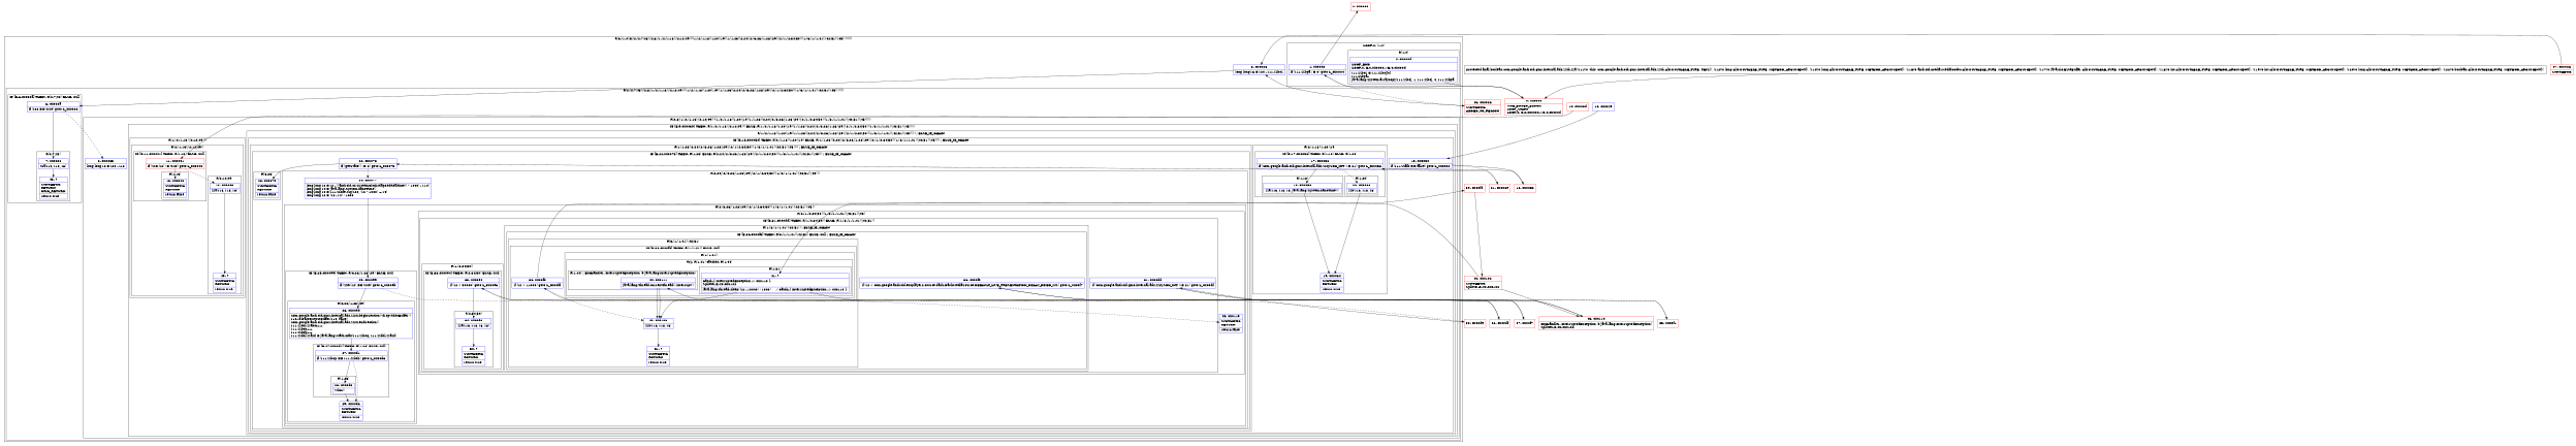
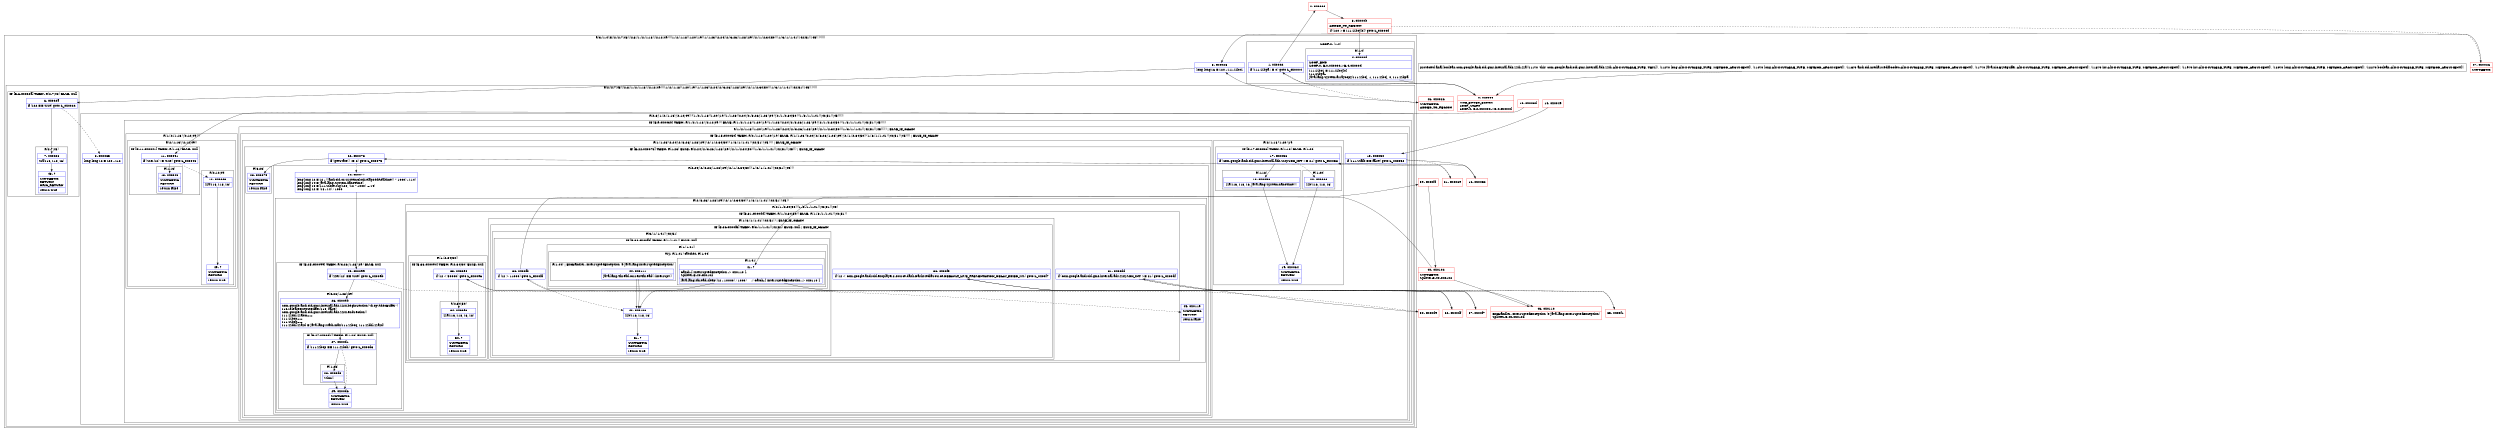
  digraph {
    node [color=blue shape=record]
    n1 [label="{4\:\ 0x000d|LOOP_END\lLOOP:0: B:0:0x0000\-\>B:4:0x000d\l|r11.zzboz = r11.zzboj[0]\lr11.zzbpa\-\-\ljava.lang.System.arraycopy(r11.zzboj, 1, r11.zzboj, 0, r11.zzbpa)\l}"]
    n2 [label="{1\:\ 0x0002|if (r11.zzbpa != 0) goto L_0x0004\l}"]
    n3 [label="{7\:\ 0x002c|zza(r16, r18, r6)\l}"]
    n4 [label="{48\:\ ?|SYNTHETIC\lRETURN\lORIG_RETURN\l|return true\l}"]
    n5 [label="{6\:\ 0x002a|if (r22 == true) goto L_0x002c\l}"]
    n6 [label="{13\:\ 0x004c|SYNTHETIC\lRETURN\l|return false\l}"]
-   n7 [color=red label="{11\:\ 0x0041|if (zzer(r2) != true) goto L_0x004c\l}"]
+   n7 [label="{11\:\ 0x0041|if (zzer(r2) != true) goto L_0x004c\l}"]
    n8 [label="{12\:\ 0x0043|zza(r16, r18, r6)\l}"]
    n9 [label="{49\:\ ?|SYNTHETIC\lRETURN\l|return true\l}"]
    n10 [label="{18\:\ 0x0058|zza(r16, r18, r6, java.lang.System.nanoTime())\l}"]
    n11 [label="{20\:\ 0x0066|zzb(r16, r18, r6)\l}"]
    n12 [label="{17\:\ 0x0056|if (com.google.android.gms.internal.ads.zzsy.SDK_INT \>= 21) goto L_0x0058\l}"]
    n13 [label="{19\:\ 0x0064|SYNTHETIC\lRETURN\l|return true\l}"]
    n14 [label="{23\:\ 0x0075|SYNTHETIC\lRETURN\l|return false\l}"]
    n15 [label="{28\:\ 0x00d3|zzkm()\l}"]
    n16 [label="{27\:\ 0x00d1|if (r11.zzbop == r11.zzboh) goto L_0x00d3\l}"]
    n17 [label="{26\:\ 0x009b|com.google.android.gms.internal.ads.zzsx.beginSection(\"dropVideoBuffer\")\lr16.releaseOutputBuffer(r18, false)\lcom.google.android.gms.internal.ads.zzsx.endSection()\lr11.zzbhl.zzabm++\lr11.zzbop++\lr11.zzboq++\lr11.zzbhl.zzazd = java.lang.Math.max(r11.zzboq, r11.zzbhl.zzazd)\l}"]
    n18 [label="{29\:\ 0x00d6|SYNTHETIC\lRETURN\l|return true\l}"]
    n19 [label="{25\:\ 0x0099|if (zzer(r2) == true) goto L_0x009b\l}"]
    n20 [label="{34\:\ 0x00e6|zza(r16, r18, r6, r8)\l}"]
    n21 [label="{50\:\ ?|SYNTHETIC\lRETURN\l|return true\l}"]
    n22 [label="{33\:\ 0x00e4|if (r2 \< 50000) goto L_0x00e6\l}"]
    n23 [label="{41\:\ ?|Catch:\{ InterruptedException \-\> 0x0110 \}\lSplitter:B:40:0x0102\l|java.lang.Thread.sleep((r2 \- 10000) \/ 1000)     \/\/ Catch:\{ InterruptedException \-\> 0x0110 \}\l}"]
    n24 [label="{44\:\ 0x0111|java.lang.Thread.currentThread().interrupt()\l}"]
    n25 [label="{38\:\ 0x00fb|if (r2 \> 11000) goto L_0x00fd\l}"]
    n26 [label="{42\:\ 0x0106|zzb(r16, r18, r6)\l}"]
    n27 [label="{51\:\ ?|SYNTHETIC\lRETURN\l|return true\l}"]
    n28 [label="{36\:\ 0x00f5|if (r2 \< com.google.android.exoplayer2.source.dash.DashMediaSource.DEFAULT_LIVE_PRESENTATION_DELAY_FIXED_MS) goto L_0x00f7\l}"]
    n29 [label="{31\:\ 0x00dd|if (com.google.android.gms.internal.ads.zzsy.SDK_INT \>= 21) goto L_0x00df\l}"]
    n30 [label="{45\:\ 0x0119|SYNTHETIC\lRETURN\l|return false\l}"]
    n31 [label="{24\:\ 0x0077|long long r2 = r2 \- ((android.os.SystemClock.elapsedRealtime() * 1000) \- r14)\llong long r4 = java.lang.System.nanoTime()\llong long r8 = r11.zzboe.zzg(r20, (r2 * 1000) + r4)\llong long r2 = (r8 \- r4) \/ 1000\l}"]
    n32 [label="{22\:\ 0x0073|if (getState() != 2) goto L_0x0075\l}"]
    n33 [label="{15\:\ 0x0050|if (r11.zzafb == false) goto L_0x0052\l}"]
    n34 [label="{8\:\ 0x0035|long long r2 = r20 \- r12\l}"]
    n35 [label="{5\:\ 0x0026|long long r6 = r20 \- r11.zzboz\l}"]
    n36 [color=red label="{0\:\ 0x0000|MTH_ENTER_BLOCK\lLOOP_START\lLOOP:0: B:0:0x0000\-\>B:4:0x000d\l}"]
    n37 [color=red label="{2\:\ 0x0004}"]
    n38 [color=red label="{46\:\ 0x0026|SYNTHETIC\lADDED_TO_REGION\l}"]
    n39 [color=red label="{30\:\ 0x00d9}"]
    n40 [color=red label="{43\:\ 0x0110|ExcHandler: InterruptedException (e java.lang.InterruptedException)\lSplitter:B:40:0x0102\l}"]
    n41 [color=red label="{39\:\ 0x00fd}"]
    n42 [color=red label="{37\:\ 0x00f7}"]
    n43 [color=red label="{32\:\ 0x00df}"]
    n44 [color=red label="{35\:\ 0x00f1}"]
    n45 [color=red label="{16\:\ 0x0052}"]
    n46 [color=red label="{21\:\ 0x006e}"]
+   n47 [color=red label="{3\:\ 0x000b|ADDED_TO_REGION\l|if (r20 \>= r11.zzboj[0]) goto L_0x000d\l}"]
    n48 [color=red label="{10\:\ 0x003d}"]
-   n49 [label="{14\:\ 0x004e}"]
+   n49 [color=red label="{14\:\ 0x004e}"]
    n50 [color=red label="{40\:\ 0x0102|SYNTHETIC\lSplitter:B:40:0x0102\l}"]
    n51 [color=red label="{47\:\ 0x0026|SYNTHETIC\l}"]
    n52 [label="{protected final boolean com.google.android.gms.internal.ads.zzth.zza((r11v0 'this' com.google.android.gms.internal.ads.zzth A[IMMUTABLE_TYPE, THIS]), (r12v0 long A[IMMUTABLE_TYPE, METHOD_ARGUMENT]), (r14v0 long A[IMMUTABLE_TYPE, METHOD_ARGUMENT]), (r16v0 android.media.MediaCodec A[IMMUTABLE_TYPE, METHOD_ARGUMENT]), (r17v0 java.nio.ByteBuffer A[IMMUTABLE_TYPE, METHOD_ARGUMENT]), (r18v0 int A[IMMUTABLE_TYPE, METHOD_ARGUMENT]), (r19v0 int A[IMMUTABLE_TYPE, METHOD_ARGUMENT]), (r20v0 long A[IMMUTABLE_TYPE, METHOD_ARGUMENT]), (r22v0 boolean A[IMMUTABLE_TYPE, METHOD_ARGUMENT])) }" color=""]
    subgraph cluster_1 {
      label="R(3:(1:4)|5|(2:(2:7|48)|(2:8|(1:(2:(1:13)|(2:12|49)))(1:(2:(1:18)(1:20)|19)(1:(1:23)(2:24|(2:(3:26|(1:28)|29)|(2:(1:(2:34|50))(1:(3:(1:(1:41))|42|51))|45))))))))"
      n35
      subgraph cluster_2 {
        label="LOOP:0: (1:4)"
        n2
        subgraph cluster_3 {
          label="R(1:4)"
          n1
        }
      }
      subgraph cluster_4 {
        label="R(2:(2:7|48)|(2:8|(1:(2:(1:13)|(2:12|49)))(1:(2:(1:18)(1:20)|19)(1:(1:23)(2:24|(2:(3:26|(1:28)|29)|(2:(1:(2:34|50))(1:(3:(1:(1:41))|42|51))|45)))))))"
        subgraph cluster_5 {
          label="IF [B:6:0x002a] THEN: R(2:7|48) ELSE: null"
          n5
          subgraph cluster_6 {
            label="R(2:7|48)"
            n3
            n4
          }
        }
        subgraph cluster_7 {
          label="R(2:8|(1:(2:(1:13)|(2:12|49)))(1:(2:(1:18)(1:20)|19)(1:(1:23)(2:24|(2:(3:26|(1:28)|29)|(2:(1:(2:34|50))(1:(3:(1:(1:41))|42|51))|45))))))"
          n34
          subgraph cluster_8 {
            label="IF [B:9:0x003b] THEN: R(1:(2:(1:13)|(2:12|49))) ELSE: R(1:(2:(1:18)(1:20)|19)(1:(1:23)(2:24|(2:(3:26|(1:28)|29)|(2:(1:(2:34|50))(1:(3:(1:(1:41))|42|51))|45)))))"
            subgraph cluster_9 {
              label="R(1:(2:(1:13)|(2:12|49)))"
              subgraph cluster_10 {
                label="R(2:(1:13)|(2:12|49))"
                subgraph cluster_11 {
                  label="IF [B:11:0x0041] THEN: R(1:13) ELSE: null"
                  n7
                  subgraph cluster_12 {
                    label="R(1:13)"
                    n6
                  }
                }
                subgraph cluster_13 {
                  label="R(2:12|49)"
                  n8
                  n9
                }
              }
            }
            subgraph cluster_14 {
              label="R(1:(2:(1:18)(1:20)|19)(1:(1:23)(2:24|(2:(3:26|(1:28)|29)|(2:(1:(2:34|50))(1:(3:(1:(1:41))|42|51))|45))))) | ELSE_IF_CHAIN\l"
              subgraph cluster_15 {
                label="IF [B:15:0x0050] THEN: R(2:(1:18)(1:20)|19) ELSE: R(1:(1:23)(2:24|(2:(3:26|(1:28)|29)|(2:(1:(2:34|50))(1:(3:(1:(1:41))|42|51))|45)))) | ELSE_IF_CHAIN\l"
                n33
                subgraph cluster_16 {
                  label="R(2:(1:18)(1:20)|19)"
                  n13
                  subgraph cluster_17 {
                    label="IF [B:17:0x0056] THEN: R(1:18) ELSE: R(1:20)"
                    n12
                    subgraph cluster_18 {
                      label="R(1:18)"
                      n10
                    }
                    subgraph cluster_19 {
                      label="R(1:20)"
                      n11
                    }
                  }
                }
                subgraph cluster_20 {
                  label="R(1:(1:23)(2:24|(2:(3:26|(1:28)|29)|(2:(1:(2:34|50))(1:(3:(1:(1:41))|42|51))|45)))) | ELSE_IF_CHAIN\l"
                  subgraph cluster_21 {
                    label="IF [B:22:0x0073] THEN: R(1:23) ELSE: R(2:24|(2:(3:26|(1:28)|29)|(2:(1:(2:34|50))(1:(3:(1:(1:41))|42|51))|45))) | ELSE_IF_CHAIN\l"
                    n32
                    subgraph cluster_22 {
                      label="R(3:23)"
                      n14
                    }
                    subgraph cluster_23 {
                      label="R(2:24|(2:(3:26|(1:28)|29)|(2:(1:(2:34|50))(1:(3:(1:(1:41))|42|51))|45)))"
                      n31
                      subgraph cluster_24 {
                        label="R(2:(3:26|(1:28)|29)|(2:(1:(2:34|50))(1:(3:(1:(1:41))|42|51))|45))"
                        subgraph cluster_25 {
                          label="IF [B:25:0x0099] THEN: R(3:26|(1:28)|29) ELSE: null"
                          n19
                          subgraph cluster_26 {
                            label="R(3:26|(1:28)|29)"
                            n17
                            n18
                            subgraph cluster_27 {
                              label="IF [B:27:0x00d1] THEN: R(1:28) ELSE: null"
                              n16
                              subgraph cluster_28 {
                                label="R(1:28)"
                                n15
                              }
                            }
                          }
                        }
                        subgraph cluster_29 {
                          label="R(2:(1:(2:34|50))(1:(3:(1:(1:41))|42|51))|45)"
                          n30
                          subgraph cluster_30 {
                            label="IF [B:31:0x00dd] THEN: R(1:(2:34|50)) ELSE: R(1:(3:(1:(1:41))|42|51))"
                            n29
                            subgraph cluster_31 {
                              label="R(1:(2:34|50))"
                              subgraph cluster_32 {
                                label="IF [B:33:0x00e4] THEN: R(2:34|50) ELSE: null"
                                n22
                                subgraph cluster_33 {
                                  label="R(2:34|50)"
                                  n20
                                  n21
                                }
                              }
                            }
                            subgraph cluster_34 {
                              label="R(1:(3:(1:(1:41))|42|51)) | ELSE_IF_CHAIN\l"
                              subgraph cluster_35 {
                                label="IF [B:36:0x00f5] THEN: R(3:(1:(1:41))|42|51) ELSE: null | ELSE_IF_CHAIN\l"
                                n28
                                subgraph cluster_36 {
                                  label="R(3:(1:(1:41))|42|51)"
                                  n26
                                  n27
                                  subgraph cluster_37 {
                                    label="IF [B:38:0x00fb] THEN: R(1:(1:41)) ELSE: null"
                                    n25
                                    subgraph cluster_38 {
                                      label="R(1:(1:41))"
                                      subgraph cluster_39 {
                                        label="Try: R(1:41) catches: R(1:44)"
                                        subgraph cluster_40 {
-                                         label="R(1:81)"
+                                         label="R(1:41)"
                                          n23
                                        }
                                        subgraph cluster_41 {
                                          label="R(1:44) | ExcHandler: InterruptedException (e java.lang.InterruptedException)\l"
                                          n24
                                        }
                                      }
                                    }
                                  }
                                }
                              }
                            }
                          }
                        }
                      }
                    }
                  }
                }
              }
            }
          }
        }
      }
    }
    subgraph cluster_42 {
      label="R(1:44) | ExcHandler: InterruptedException (e java.lang.InterruptedException)\l"
    }
    n1 -> n36
    n2 -> n37
    n2 -> n38 [style=dashed]
    n3 -> n4
    n5 -> n3
    n5 -> n34 [style=dashed]
    n7 -> n6
    n7 -> n8 [style=dashed]
    n8 -> n9
    n10 -> n13
    n11 -> n13
    n12 -> n10
    n12 -> n11 [style=dashed]
    n15 -> n18
    n16 -> n15
    n16 -> n18 [style=dashed]
    n17 -> n16
    n19 -> n17
    n19 -> n39 [style=dashed]
    n20 -> n21
    n22 -> n20
    n22 -> n30 [style=dashed]
    n23 -> n26
    n23 -> n40
    n24 -> n26
    n24 -> n26
    n25 -> n26 [style=dashed]
    n25 -> n41
    n26 -> n27
    n28 -> n42
    n29 -> n43
    n29 -> n44 [style=dashed]
    n31 -> n19
    n32 -> n14
    n32 -> n31 [style=dashed]
    n33 -> n45
    n33 -> n46 [style=dashed]
    n35 -> n5
    n36 -> n2
+   n37 -> n47
    n38 -> n35
    n39 -> n29
-   n40 -> n24
    n41 -> n50
    n42 -> n25
    n43 -> n22
    n44 -> n28
    n45 -> n12
    n46 -> n32
+   n47 -> n1
+   n47 -> n51 [style=dashed]
    n48 -> n7
    n49 -> n33
    n50 -> n23
    n50 -> n40
    n51 -> n35
    n52 -> n36
  }
